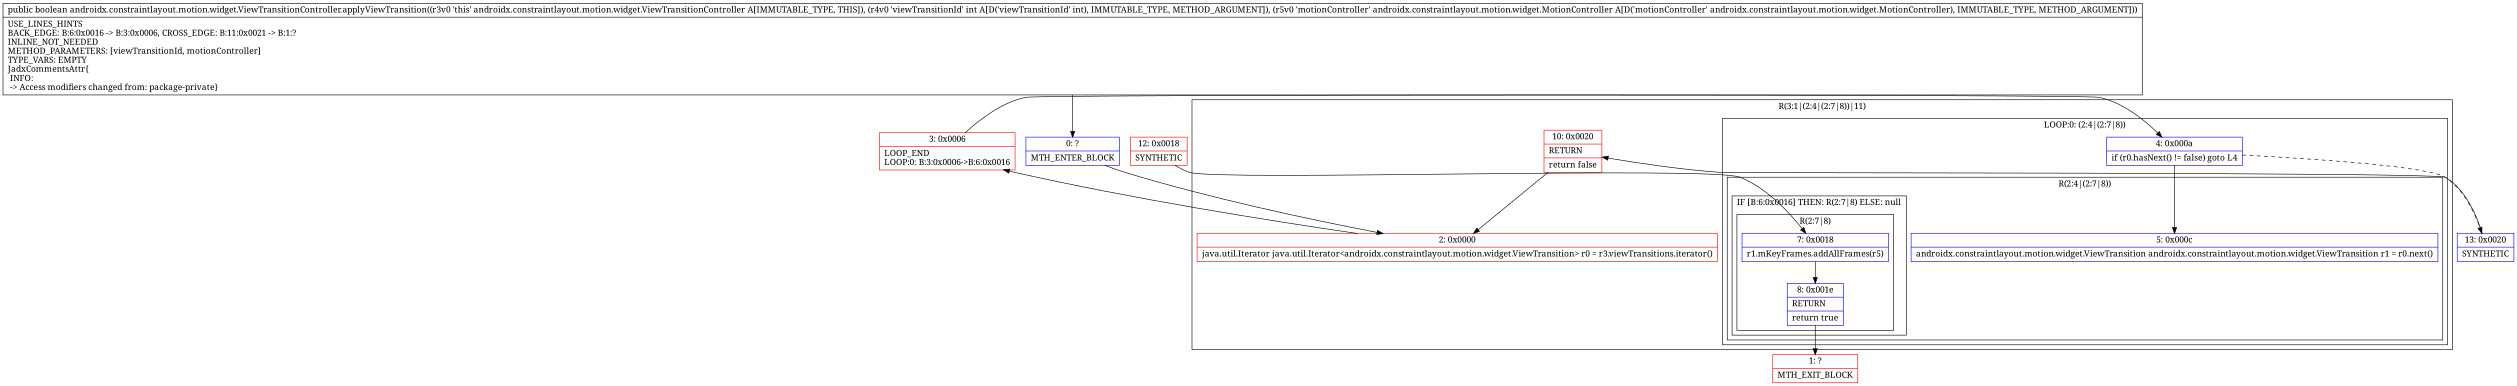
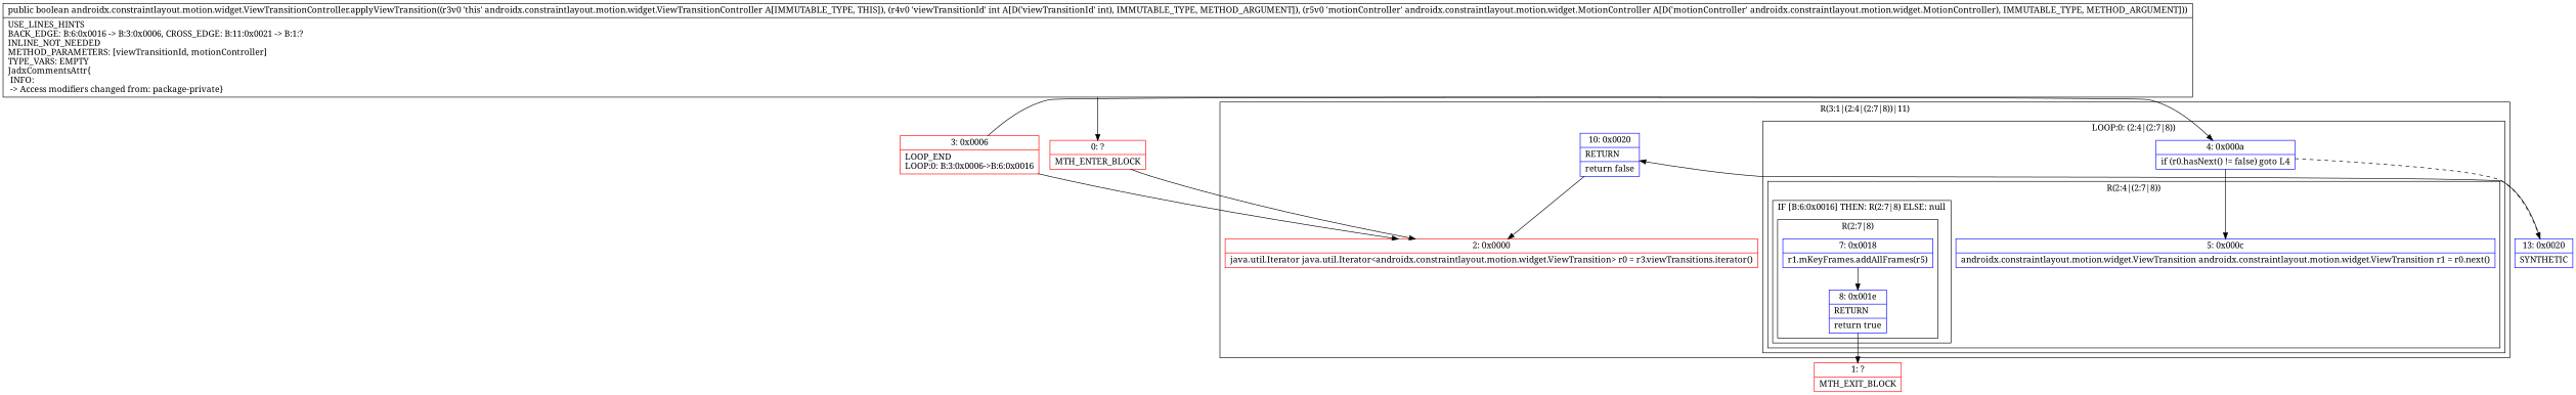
  digraph {
    fontname="Noto Serif"
    node [color=blue fontname="Noto Serif" shape=record]
    edge [fontname="Noto Serif"]
    n1 [label="{7\:\ 0x0018|r1.mKeyFrames.addAllFrames(r5)\l}"]
    n2 [label="{8\:\ 0x001e|RETURN\l|return true\l}"]
    n3 [label="{5\:\ 0x000c|androidx.constraintlayout.motion.widget.ViewTransition androidx.constraintlayout.motion.widget.ViewTransition r1 = r0.next()\l}"]
    n4 [label="{4\:\ 0x000a|if (r0.hasNext() != false) goto L4\l}"]
    n5 [color=red label="{2\:\ 0x0000|java.util.Iterator java.util.Iterator\<androidx.constraintlayout.motion.widget.ViewTransition\> r0 = r3.viewTransitions.iterator()\l}"]
-   n6 [color=red label="{10\:\ 0x0020|RETURN\l|return false\l}"]
+   n6 [label="{10\:\ 0x0020|RETURN\l|return false\l}"]
    n7 [color=red label="{1\:\ ?|MTH_EXIT_BLOCK\l}"]
    n8 [label="{13\:\ 0x0020|SYNTHETIC\l}"]
    n9 [color=red label="{3\:\ 0x0006|LOOP_END\lLOOP:0: B:3:0x0006\-\>B:6:0x0016\l}"]
-   n10 [color=red label="{12\:\ 0x0018|SYNTHETIC\l}"]
-   n11 [label="{0\:\ ?|MTH_ENTER_BLOCK\l}"]
+   n11 [color=red label="{0\:\ ?|MTH_ENTER_BLOCK\l}"]
    n12 [label="{public boolean androidx.constraintlayout.motion.widget.ViewTransitionController.applyViewTransition((r3v0 'this' androidx.constraintlayout.motion.widget.ViewTransitionController A[IMMUTABLE_TYPE, THIS]), (r4v0 'viewTransitionId' int A[D('viewTransitionId' int), IMMUTABLE_TYPE, METHOD_ARGUMENT]), (r5v0 'motionController' androidx.constraintlayout.motion.widget.MotionController A[D('motionController' androidx.constraintlayout.motion.widget.MotionController), IMMUTABLE_TYPE, METHOD_ARGUMENT]))  | USE_LINES_HINTS\lBACK_EDGE: B:6:0x0016 \-\> B:3:0x0006, CROSS_EDGE: B:11:0x0021 \-\> B:1:?\lINLINE_NOT_NEEDED\lMETHOD_PARAMETERS: [viewTransitionId, motionController]\lTYPE_VARS: EMPTY\lJadxCommentsAttr\{\l INFO: \l \-\> Access modifiers changed from: package\-private\}\l}" color=""]
    subgraph cluster_1 {
      label="R(3:1|(2:4|(2:7|8))|11)"
      n5
      n6
      subgraph cluster_2 {
        label="LOOP:0: (2:4|(2:7|8))"
        n4
        subgraph cluster_3 {
          label="R(2:4|(2:7|8))"
          n3
          subgraph cluster_4 {
            label="IF [B:6:0x0016] THEN: R(2:7|8) ELSE: null"
            subgraph cluster_5 {
              label="R(2:7|8)"
              n1
              n2
            }
          }
        }
      }
    }
    n1 -> n2
    n2 -> n7
    n4 -> n3
    n4 -> n8 [style=dashed]
-   n5 -> n9
+   n9 -> n5
    n6 -> n5
    n8 -> n6
    n9 -> n4
-   n10 -> n1
    n11 -> n5
    n12 -> n11
  }
